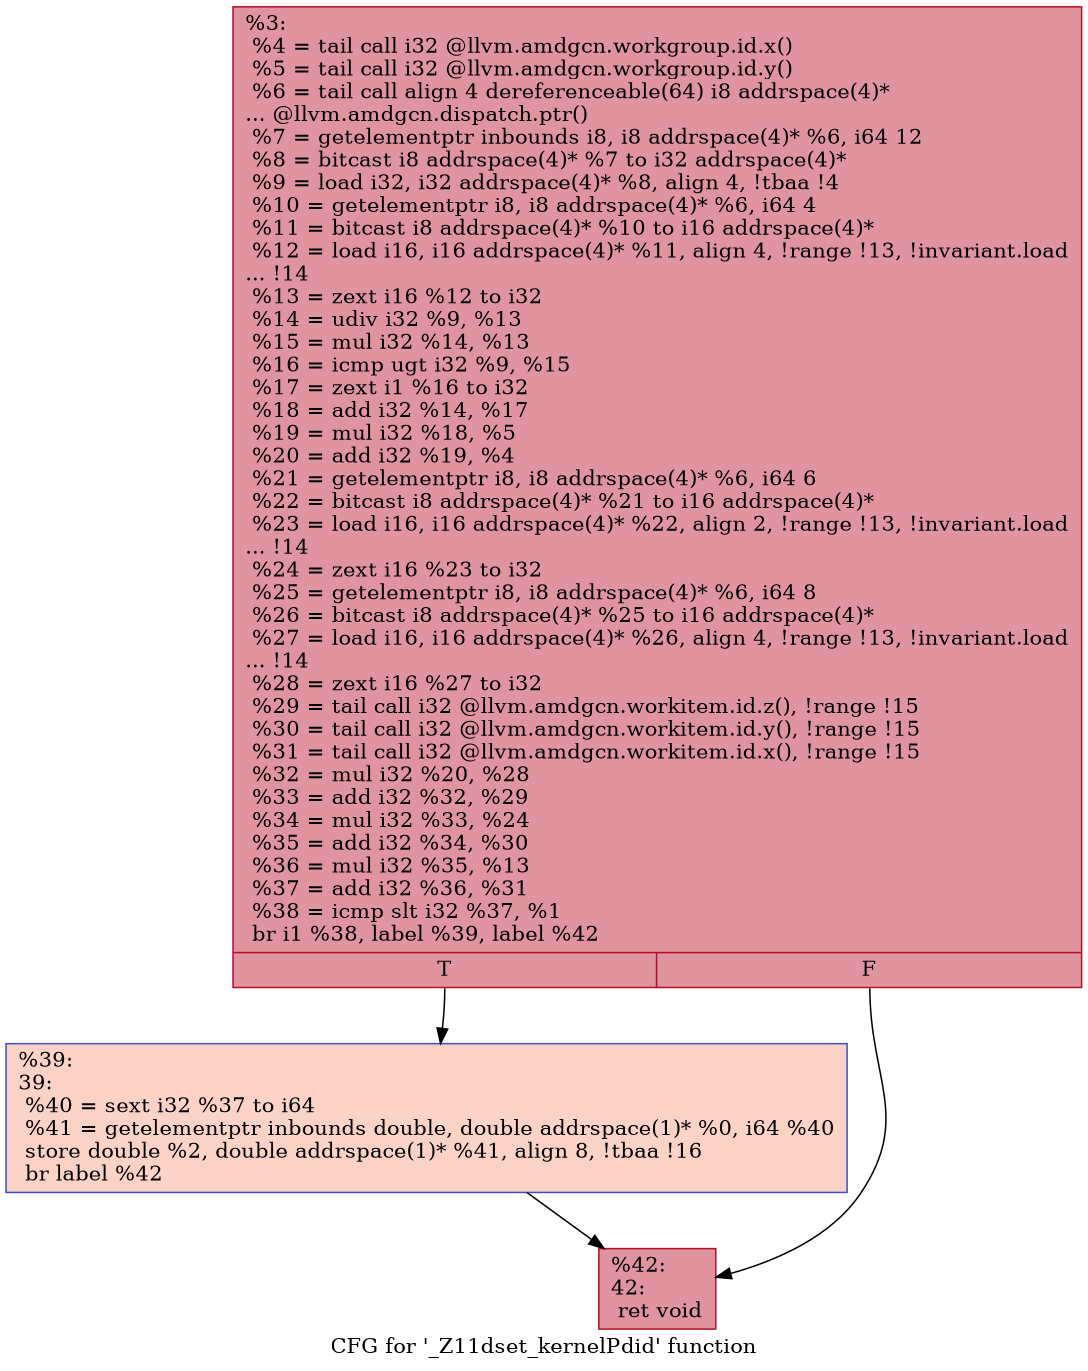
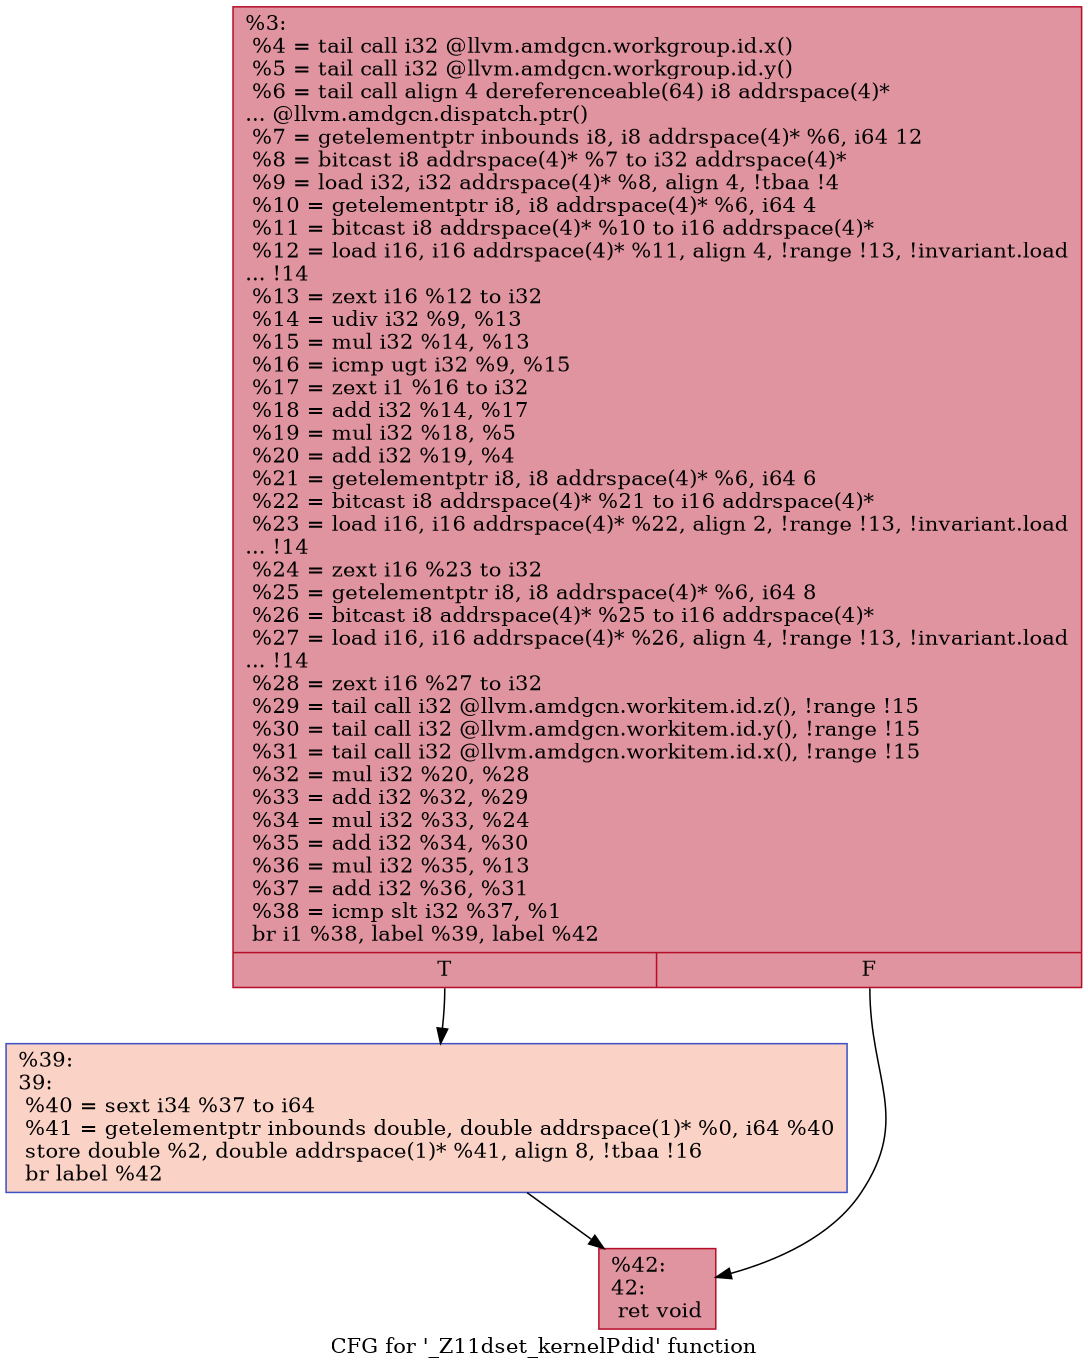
  digraph {
    label="CFG for '_Z11dset_kernelPdid' function"
    node [color="#b70d28ff" fillcolor="#b70d2870" shape=record style=filled]
    n1 [label="{%3:\l  %4 = tail call i32 @llvm.amdgcn.workgroup.id.x()\l  %5 = tail call i32 @llvm.amdgcn.workgroup.id.y()\l  %6 = tail call align 4 dereferenceable(64) i8 addrspace(4)*\l... @llvm.amdgcn.dispatch.ptr()\l  %7 = getelementptr inbounds i8, i8 addrspace(4)* %6, i64 12\l  %8 = bitcast i8 addrspace(4)* %7 to i32 addrspace(4)*\l  %9 = load i32, i32 addrspace(4)* %8, align 4, !tbaa !4\l  %10 = getelementptr i8, i8 addrspace(4)* %6, i64 4\l  %11 = bitcast i8 addrspace(4)* %10 to i16 addrspace(4)*\l  %12 = load i16, i16 addrspace(4)* %11, align 4, !range !13, !invariant.load\l... !14\l  %13 = zext i16 %12 to i32\l  %14 = udiv i32 %9, %13\l  %15 = mul i32 %14, %13\l  %16 = icmp ugt i32 %9, %15\l  %17 = zext i1 %16 to i32\l  %18 = add i32 %14, %17\l  %19 = mul i32 %18, %5\l  %20 = add i32 %19, %4\l  %21 = getelementptr i8, i8 addrspace(4)* %6, i64 6\l  %22 = bitcast i8 addrspace(4)* %21 to i16 addrspace(4)*\l  %23 = load i16, i16 addrspace(4)* %22, align 2, !range !13, !invariant.load\l... !14\l  %24 = zext i16 %23 to i32\l  %25 = getelementptr i8, i8 addrspace(4)* %6, i64 8\l  %26 = bitcast i8 addrspace(4)* %25 to i16 addrspace(4)*\l  %27 = load i16, i16 addrspace(4)* %26, align 4, !range !13, !invariant.load\l... !14\l  %28 = zext i16 %27 to i32\l  %29 = tail call i32 @llvm.amdgcn.workitem.id.z(), !range !15\l  %30 = tail call i32 @llvm.amdgcn.workitem.id.y(), !range !15\l  %31 = tail call i32 @llvm.amdgcn.workitem.id.x(), !range !15\l  %32 = mul i32 %20, %28\l  %33 = add i32 %32, %29\l  %34 = mul i32 %33, %24\l  %35 = add i32 %34, %30\l  %36 = mul i32 %35, %13\l  %37 = add i32 %36, %31\l  %38 = icmp slt i32 %37, %1\l  br i1 %38, label %39, label %42\l|{<s0>T|<s1>F}}"]
-   n2 [color="#3d50c3ff" fillcolor="#f59c7d70" label="{%39:\l39:                                               \l  %40 = sext i32 %37 to i64\l  %41 = getelementptr inbounds double, double addrspace(1)* %0, i64 %40\l  store double %2, double addrspace(1)* %41, align 8, !tbaa !16\l  br label %42\l}"]
+   n2 [color="#3d50c3ff" fillcolor="#f59c7d70" label="{%39:\l39:                                               \l  %40 = sext i34 %37 to i64\l  %41 = getelementptr inbounds double, double addrspace(1)* %0, i64 %40\l  store double %2, double addrspace(1)* %41, align 8, !tbaa !16\l  br label %42\l}"]
    n3 [label="{%42:\l42:                                               \l  ret void\l}"]
    n1 -> n2 [tailport=s0]
    n1 -> n3 [tailport=s1]
    n2 -> n3
  }
